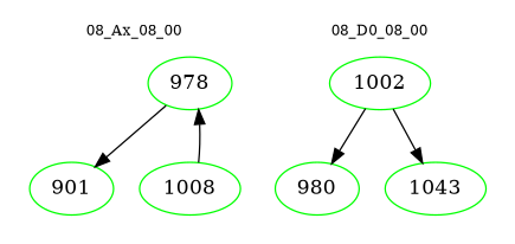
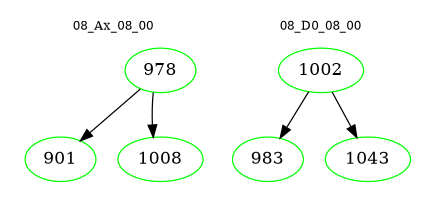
  digraph {
    node [color=green]
    edge [color=black]
    n1 [label=978]
    n2 [label=901]
    n3 [label=1008]
    n4 [label=1002]
-   n5 [label=980]
+   n5 [label=983]
    n6 [label=1043]
    subgraph cluster_1 {
      color=white
      fontsize=10
      label="08_Ax_08_00"
      n1
      n2
      n3
    }
    subgraph cluster_2 {
      color=white
      fontsize=10
      label="08_D0_08_00"
      n4
      n5
      n6
    }
    n1 -> n2
-   n3 -> n1
+   n1 -> n3
    n4 -> n5
    n4 -> n6
  }
